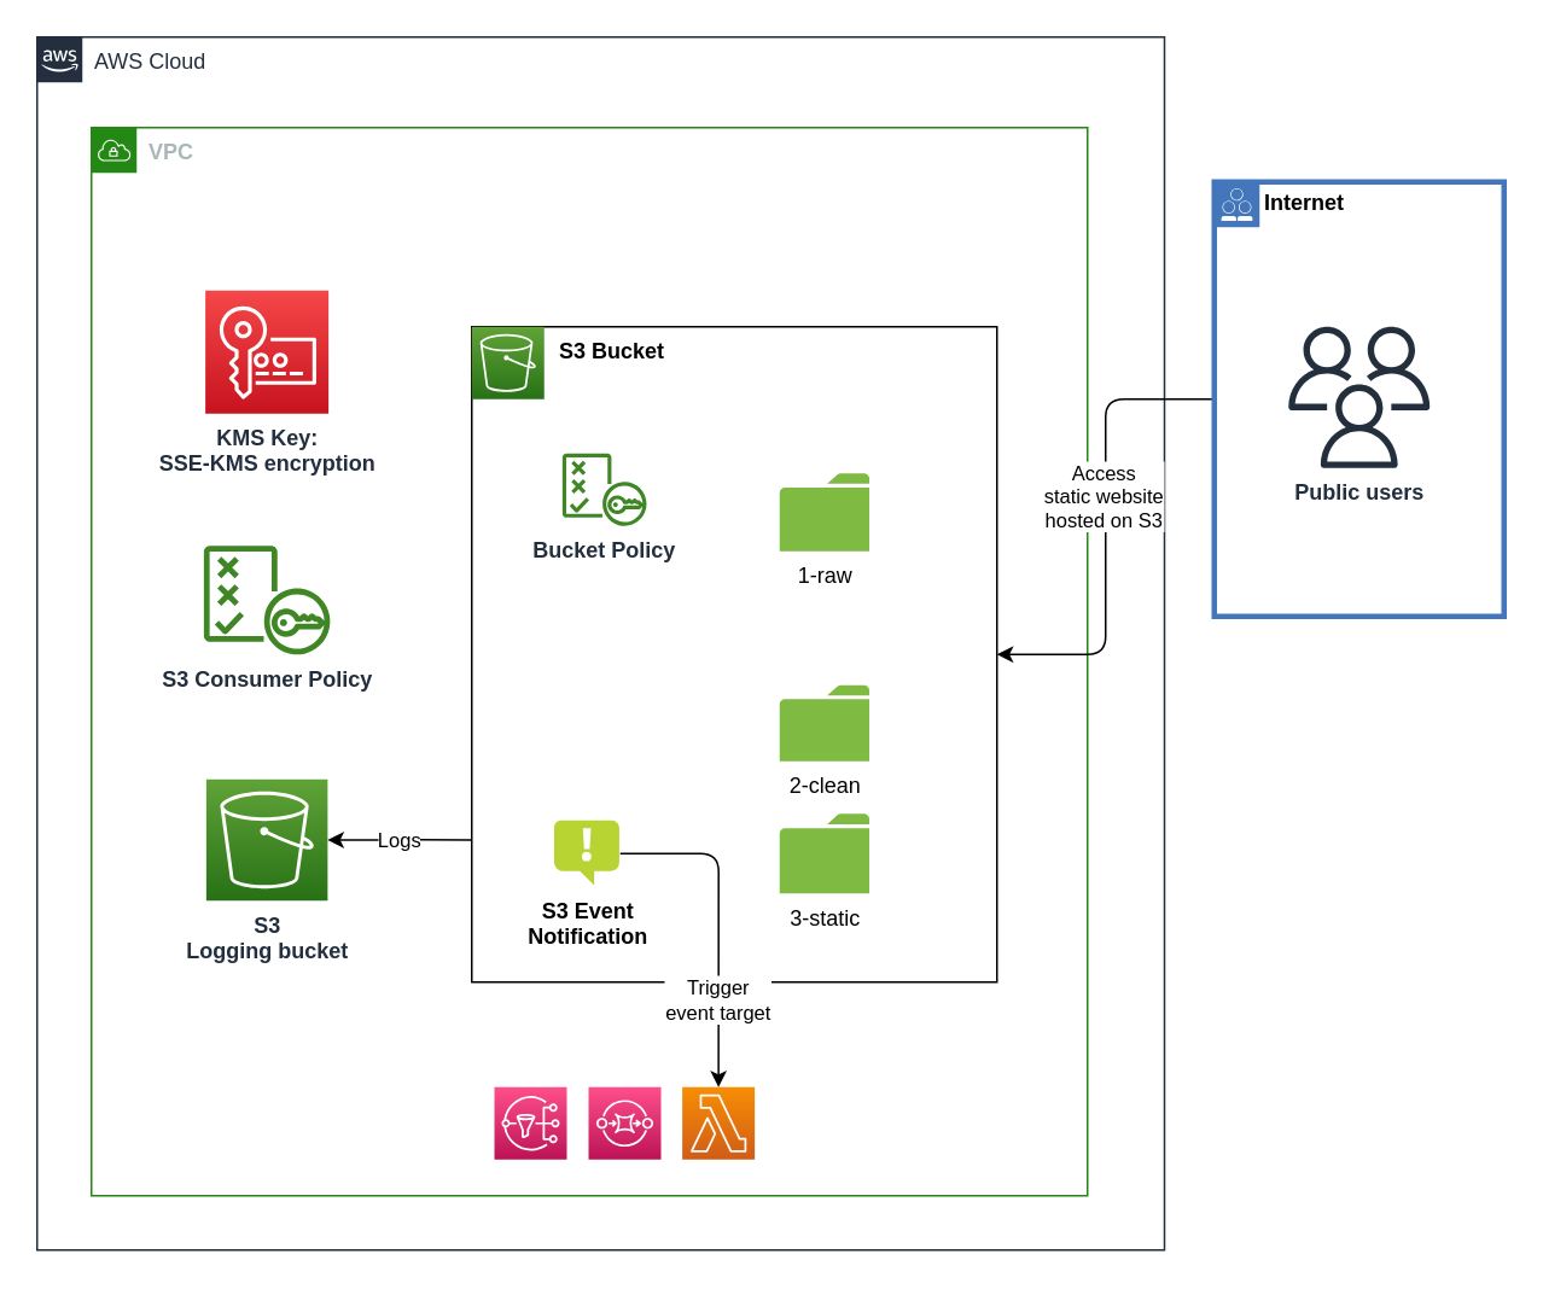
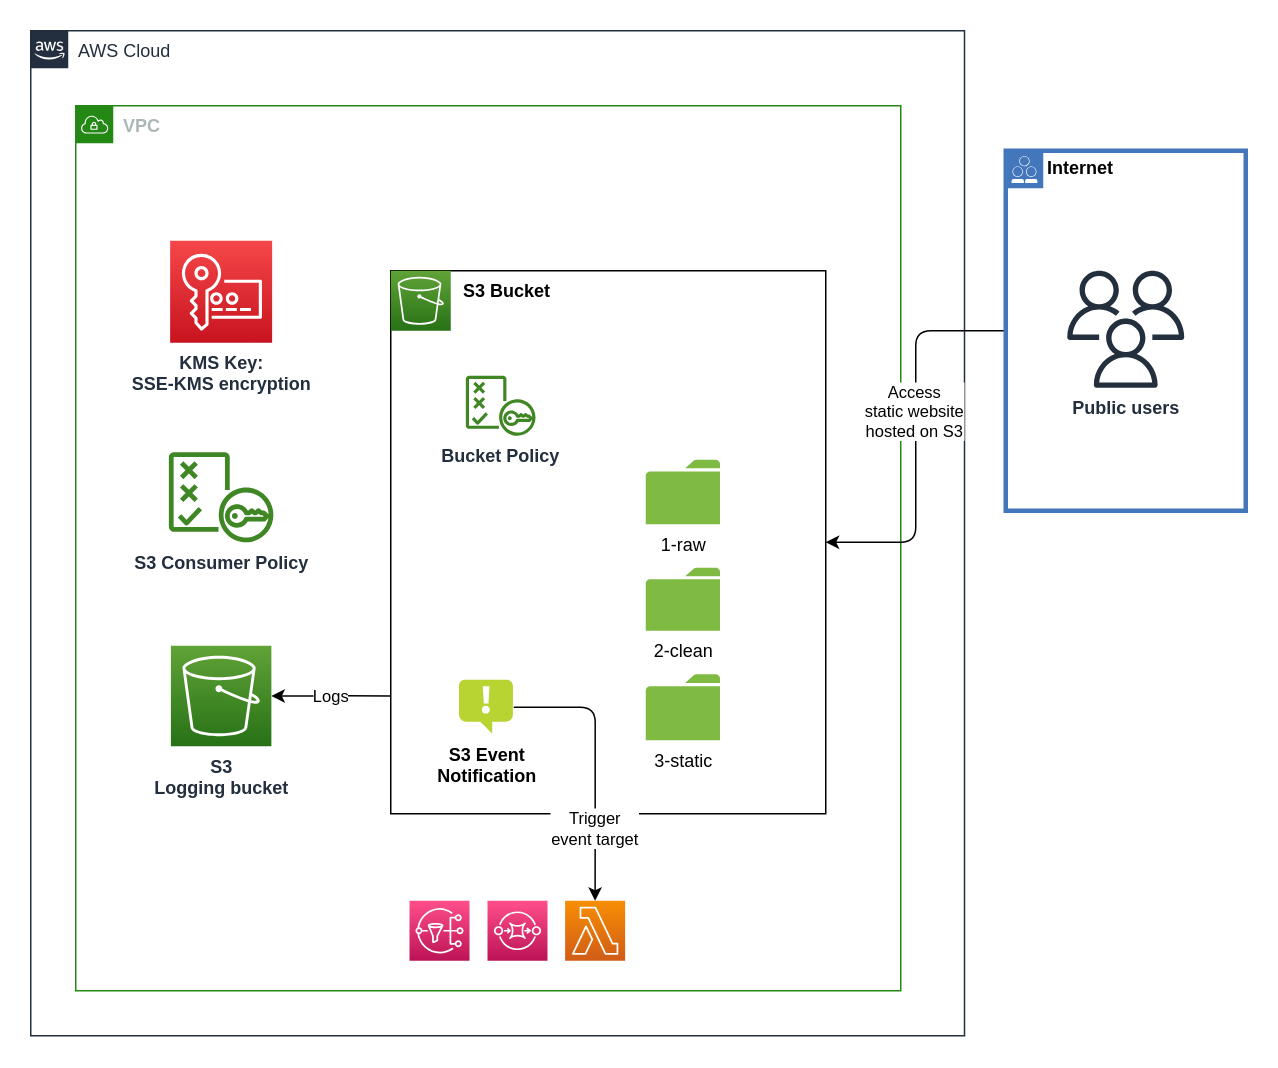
  <mxCell id="0" />
  <mxCell id="1" parent="0" />
  <mxCell id="2" value="AWS Cloud" style="points=[[0,0],[0.25,0],[0.5,0],[0.75,0],[1,0],[1,0.25],[1,0.5],[1,0.75],[1,1],[0.75,1],[0.5,1],[0.25,1],[0,1],[0,0.75],[0,0.5],[0,0.25]];outlineConnect=0;gradientColor=none;html=1;whiteSpace=wrap;fontSize=12;fontStyle=0;shape=mxgraph.aws4.group;grIcon=mxgraph.aws4.group_aws_cloud_alt;strokeColor=#232F3E;fillColor=none;verticalAlign=top;align=left;spacingLeft=30;fontColor=#232F3E;dashed=0;labelBackgroundColor=none;container=1;pointerEvents=0;collapsible=0;recursiveResize=0;" parent="1" vertex="1"><mxGeometry x="20" y="20" width="622.5" height="670" as="geometry" /></mxCell>
  <mxCell id="3" value="&lt;b&gt;VPC&lt;/b&gt;" style="points=[[0,0],[0.25,0],[0.5,0],[0.75,0],[1,0],[1,0.25],[1,0.5],[1,0.75],[1,1],[0.75,1],[0.5,1],[0.25,1],[0,1],[0,0.75],[0,0.5],[0,0.25]];outlineConnect=0;gradientColor=none;html=1;whiteSpace=wrap;fontSize=12;fontStyle=0;container=1;pointerEvents=0;collapsible=0;recursiveResize=0;shape=mxgraph.aws4.group;grIcon=mxgraph.aws4.group_vpc;strokeColor=#248814;fillColor=none;verticalAlign=top;align=left;spacingLeft=30;fontColor=#AAB7B8;dashed=0;" parent="2" vertex="1"><mxGeometry x="30" y="50" width="550" height="590" as="geometry" /></mxCell>
  <mxCell id="4" value="&lt;b&gt;S3&lt;br&gt;Logging bucket&lt;br&gt;&lt;/b&gt;" style="sketch=0;points=[[0,0,0],[0.25,0,0],[0.5,0,0],[0.75,0,0],[1,0,0],[0,1,0],[0.25,1,0],[0.5,1,0],[0.75,1,0],[1,1,0],[0,0.25,0],[0,0.5,0],[0,0.75,0],[1,0.25,0],[1,0.5,0],[1,0.75,0]];outlineConnect=0;fontColor=#232F3E;gradientColor=#60A337;gradientDirection=north;fillColor=#277116;strokeColor=#ffffff;dashed=0;verticalLabelPosition=bottom;verticalAlign=top;align=center;html=1;fontSize=12;fontStyle=0;aspect=fixed;shape=mxgraph.aws4.resourceIcon;resIcon=mxgraph.aws4.s3;" parent="3" vertex="1"><mxGeometry x="63.42" y="360" width="67" height="67" as="geometry" /></mxCell>
  <mxCell id="5" value="&lt;b&gt;KMS Key:&lt;br&gt;SSE-KMS encryption&lt;/b&gt;" style="sketch=0;points=[[0,0,0],[0.25,0,0],[0.5,0,0],[0.75,0,0],[1,0,0],[0,1,0],[0.25,1,0],[0.5,1,0],[0.75,1,0],[1,1,0],[0,0.25,0],[0,0.5,0],[0,0.75,0],[1,0.25,0],[1,0.5,0],[1,0.75,0]];outlineConnect=0;fontColor=#232F3E;gradientColor=#F54749;gradientDirection=north;fillColor=#C7131F;strokeColor=#ffffff;dashed=0;verticalLabelPosition=bottom;verticalAlign=top;align=center;html=1;fontSize=12;fontStyle=0;aspect=fixed;shape=mxgraph.aws4.resourceIcon;resIcon=mxgraph.aws4.key_management_service;" parent="3" vertex="1"><mxGeometry x="62.92" y="90" width="68" height="68" as="geometry" /></mxCell>
  <mxCell id="6" value="S3 Consumer Policy" style="sketch=0;outlineConnect=0;fontColor=#232F3E;gradientColor=none;fillColor=#3F8624;strokeColor=none;dashed=0;verticalLabelPosition=bottom;verticalAlign=top;align=center;html=1;fontSize=12;fontStyle=1;aspect=fixed;pointerEvents=1;shape=mxgraph.aws4.policy;" parent="3" vertex="1"><mxGeometry x="61.995" y="231" width="69.85" height="60" as="geometry" /></mxCell>
  <mxCell id="7" value="" style="sketch=0;points=[[0,0,0],[0.25,0,0],[0.5,0,0],[0.75,0,0],[1,0,0],[0,1,0],[0.25,1,0],[0.5,1,0],[0.75,1,0],[1,1,0],[0,0.25,0],[0,0.5,0],[0,0.75,0],[1,0.25,0],[1,0.5,0],[1,0.75,0]];outlineConnect=0;fontColor=#232F3E;gradientColor=#F78E04;gradientDirection=north;fillColor=#D05C17;strokeColor=#ffffff;dashed=0;verticalLabelPosition=bottom;verticalAlign=top;align=center;html=1;fontSize=12;fontStyle=0;aspect=fixed;shape=mxgraph.aws4.resourceIcon;resIcon=mxgraph.aws4.lambda;" parent="3" vertex="1"><mxGeometry x="326.25" y="530" width="40" height="40" as="geometry" /></mxCell>
  <mxCell id="8" value="" style="sketch=0;points=[[0,0,0],[0.25,0,0],[0.5,0,0],[0.75,0,0],[1,0,0],[0,1,0],[0.25,1,0],[0.5,1,0],[0.75,1,0],[1,1,0],[0,0.25,0],[0,0.5,0],[0,0.75,0],[1,0.25,0],[1,0.5,0],[1,0.75,0]];outlineConnect=0;fontColor=#232F3E;gradientColor=#FF4F8B;gradientDirection=north;fillColor=#BC1356;strokeColor=#ffffff;dashed=0;verticalLabelPosition=bottom;verticalAlign=top;align=center;html=1;fontSize=12;fontStyle=0;aspect=fixed;shape=mxgraph.aws4.resourceIcon;resIcon=mxgraph.aws4.sqs;" parent="3" vertex="1"><mxGeometry x="274.5" y="530" width="40" height="40" as="geometry" /></mxCell>
  <mxCell id="9" value="" style="sketch=0;points=[[0,0,0],[0.25,0,0],[0.5,0,0],[0.75,0,0],[1,0,0],[0,1,0],[0.25,1,0],[0.5,1,0],[0.75,1,0],[1,1,0],[0,0.25,0],[0,0.5,0],[0,0.75,0],[1,0.25,0],[1,0.5,0],[1,0.75,0]];outlineConnect=0;fontColor=#232F3E;gradientColor=#FF4F8B;gradientDirection=north;fillColor=#BC1356;strokeColor=#ffffff;dashed=0;verticalLabelPosition=bottom;verticalAlign=top;align=center;html=1;fontSize=12;fontStyle=0;aspect=fixed;shape=mxgraph.aws4.resourceIcon;resIcon=mxgraph.aws4.sns;" parent="3" vertex="1"><mxGeometry x="222.5" y="530" width="40" height="40" as="geometry" /></mxCell>
  <mxCell id="10" value="&lt;b&gt;&amp;nbsp; &amp;nbsp; &amp;nbsp; &amp;nbsp; &amp;nbsp; &amp;nbsp; &amp;nbsp; S3 Bucket&lt;/b&gt;" style="rounded=0;whiteSpace=wrap;html=1;fontSize=12;align=left;labelPosition=center;verticalLabelPosition=middle;verticalAlign=top;container=0;" parent="3" vertex="1"><mxGeometry x="210" y="110" width="290" height="362" as="geometry" /></mxCell>
  <mxCell id="11" value="" style="sketch=0;points=[[0,0,0],[0.25,0,0],[0.5,0,0],[0.75,0,0],[1,0,0],[0,1,0],[0.25,1,0],[0.5,1,0],[0.75,1,0],[1,1,0],[0,0.25,0],[0,0.5,0],[0,0.75,0],[1,0.25,0],[1,0.5,0],[1,0.75,0]];outlineConnect=0;fontColor=#232F3E;gradientColor=#60A337;gradientDirection=north;fillColor=#277116;strokeColor=#ffffff;dashed=0;verticalLabelPosition=bottom;verticalAlign=top;align=center;html=1;fontSize=12;fontStyle=0;aspect=fixed;shape=mxgraph.aws4.resourceIcon;resIcon=mxgraph.aws4.s3;" parent="3" vertex="1"><mxGeometry x="210" y="110" width="40" height="40" as="geometry" /></mxCell>
  <mxCell id="12" value="3-static" style="sketch=0;pointerEvents=1;shadow=0;dashed=0;html=1;strokeColor=none;labelPosition=center;verticalLabelPosition=bottom;verticalAlign=top;outlineConnect=0;align=center;shape=mxgraph.office.concepts.folder;fillColor=#7FBA42;" parent="3" vertex="1"><mxGeometry x="380" y="379" width="49.5" height="44" as="geometry" /></mxCell>
  <mxCell id="13" value="2-clean" style="sketch=0;pointerEvents=1;shadow=0;dashed=0;html=1;strokeColor=none;labelPosition=center;verticalLabelPosition=bottom;verticalAlign=top;outlineConnect=0;align=center;shape=mxgraph.office.concepts.folder;fillColor=#7FBA42;" parent="3" vertex="1"><mxGeometry x="380" y="308" width="49.5" height="42" as="geometry" /></mxCell>
- <mxCell id="14" value="1-raw" style="sketch=0;pointerEvents=1;shadow=0;dashed=0;html=1;strokeColor=none;labelPosition=center;verticalLabelPosition=bottom;verticalAlign=top;outlineConnect=0;align=center;shape=mxgraph.office.concepts.folder;fillColor=#7FBA42;" parent="3" vertex="1"><mxGeometry x="380" y="191" width="49.5" height="43" as="geometry" /></mxCell>
+ <mxCell id="14" value="1-raw" style="sketch=0;pointerEvents=1;shadow=0;dashed=0;html=1;strokeColor=none;labelPosition=center;verticalLabelPosition=bottom;verticalAlign=top;outlineConnect=0;align=center;shape=mxgraph.office.concepts.folder;fillColor=#7FBA42;" parent="3" vertex="1"><mxGeometry x="380" y="236" width="49.5" height="43" as="geometry" /></mxCell>
  <mxCell id="15" value="&lt;b&gt;Bucket Policy&lt;/b&gt;" style="sketch=0;outlineConnect=0;fontColor=#232F3E;gradientColor=none;fillColor=#3F8624;strokeColor=none;dashed=0;verticalLabelPosition=bottom;verticalAlign=top;align=center;html=1;fontSize=12;fontStyle=0;aspect=fixed;pointerEvents=1;shape=mxgraph.aws4.policy;" parent="3" vertex="1"><mxGeometry x="260" y="180" width="46.57" height="40" as="geometry" /></mxCell>
  <mxCell id="16" value="S3 Event &lt;br&gt;Notification" style="sketch=0;aspect=fixed;html=1;points=[];align=center;image;fontSize=12;image=img/lib/mscae/Notification.svg;fontStyle=1" parent="3" vertex="1"><mxGeometry x="256" y="383" width="36" height="36" as="geometry" /></mxCell>
  <mxCell id="17" value="Logs" style="edgeStyle=orthogonalEdgeStyle;html=1;exitX=-0.001;exitY=0.783;exitDx=0;exitDy=0;exitPerimeter=0;" parent="3" source="10" target="4" edge="1"><mxGeometry relative="1" as="geometry" /></mxCell>
  <mxCell id="18" value="Trigger &lt;br&gt;event target" style="edgeStyle=orthogonalEdgeStyle;html=1;entryX=0.5;entryY=0;entryDx=0;entryDy=0;entryPerimeter=0;" parent="3" source="16" target="7" edge="1"><mxGeometry x="0.476" relative="1" as="geometry"><mxPoint as="offset" /></mxGeometry></mxCell>
  <mxCell id="19" value="Access &lt;br&gt;static website &lt;br&gt;hosted on S3" style="edgeStyle=orthogonalEdgeStyle;html=1;entryX=1;entryY=0.5;entryDx=0;entryDy=0;" edge="1" parent="1" source="20" target="10"><mxGeometry x="-0.127" y="-1" relative="1" as="geometry"><mxPoint as="offset" /></mxGeometry></mxCell>
  <mxCell id="20" value="Internet" style="shape=mxgraph.ibm.box;prType=public;fontStyle=1;verticalAlign=top;align=left;spacingLeft=32;spacingTop=4;fillColor=none;rounded=0;whiteSpace=wrap;html=1;strokeColor=#4376BB;strokeWidth=3;dashed=0;container=1;spacing=-4;collapsible=0;expand=0;recursiveResize=0;" vertex="1" parent="1"><mxGeometry x="670" y="100" width="160" height="240" as="geometry" /></mxCell>
  <mxCell id="21" value="Public users" style="sketch=0;outlineConnect=0;fontColor=#232F3E;gradientColor=none;fillColor=#232F3D;strokeColor=none;dashed=0;verticalLabelPosition=bottom;verticalAlign=top;align=center;html=1;fontSize=12;fontStyle=1;aspect=fixed;pointerEvents=1;shape=mxgraph.aws4.users;" vertex="1" parent="20"><mxGeometry x="41" y="80" width="78" height="78" as="geometry" /></mxCell>
